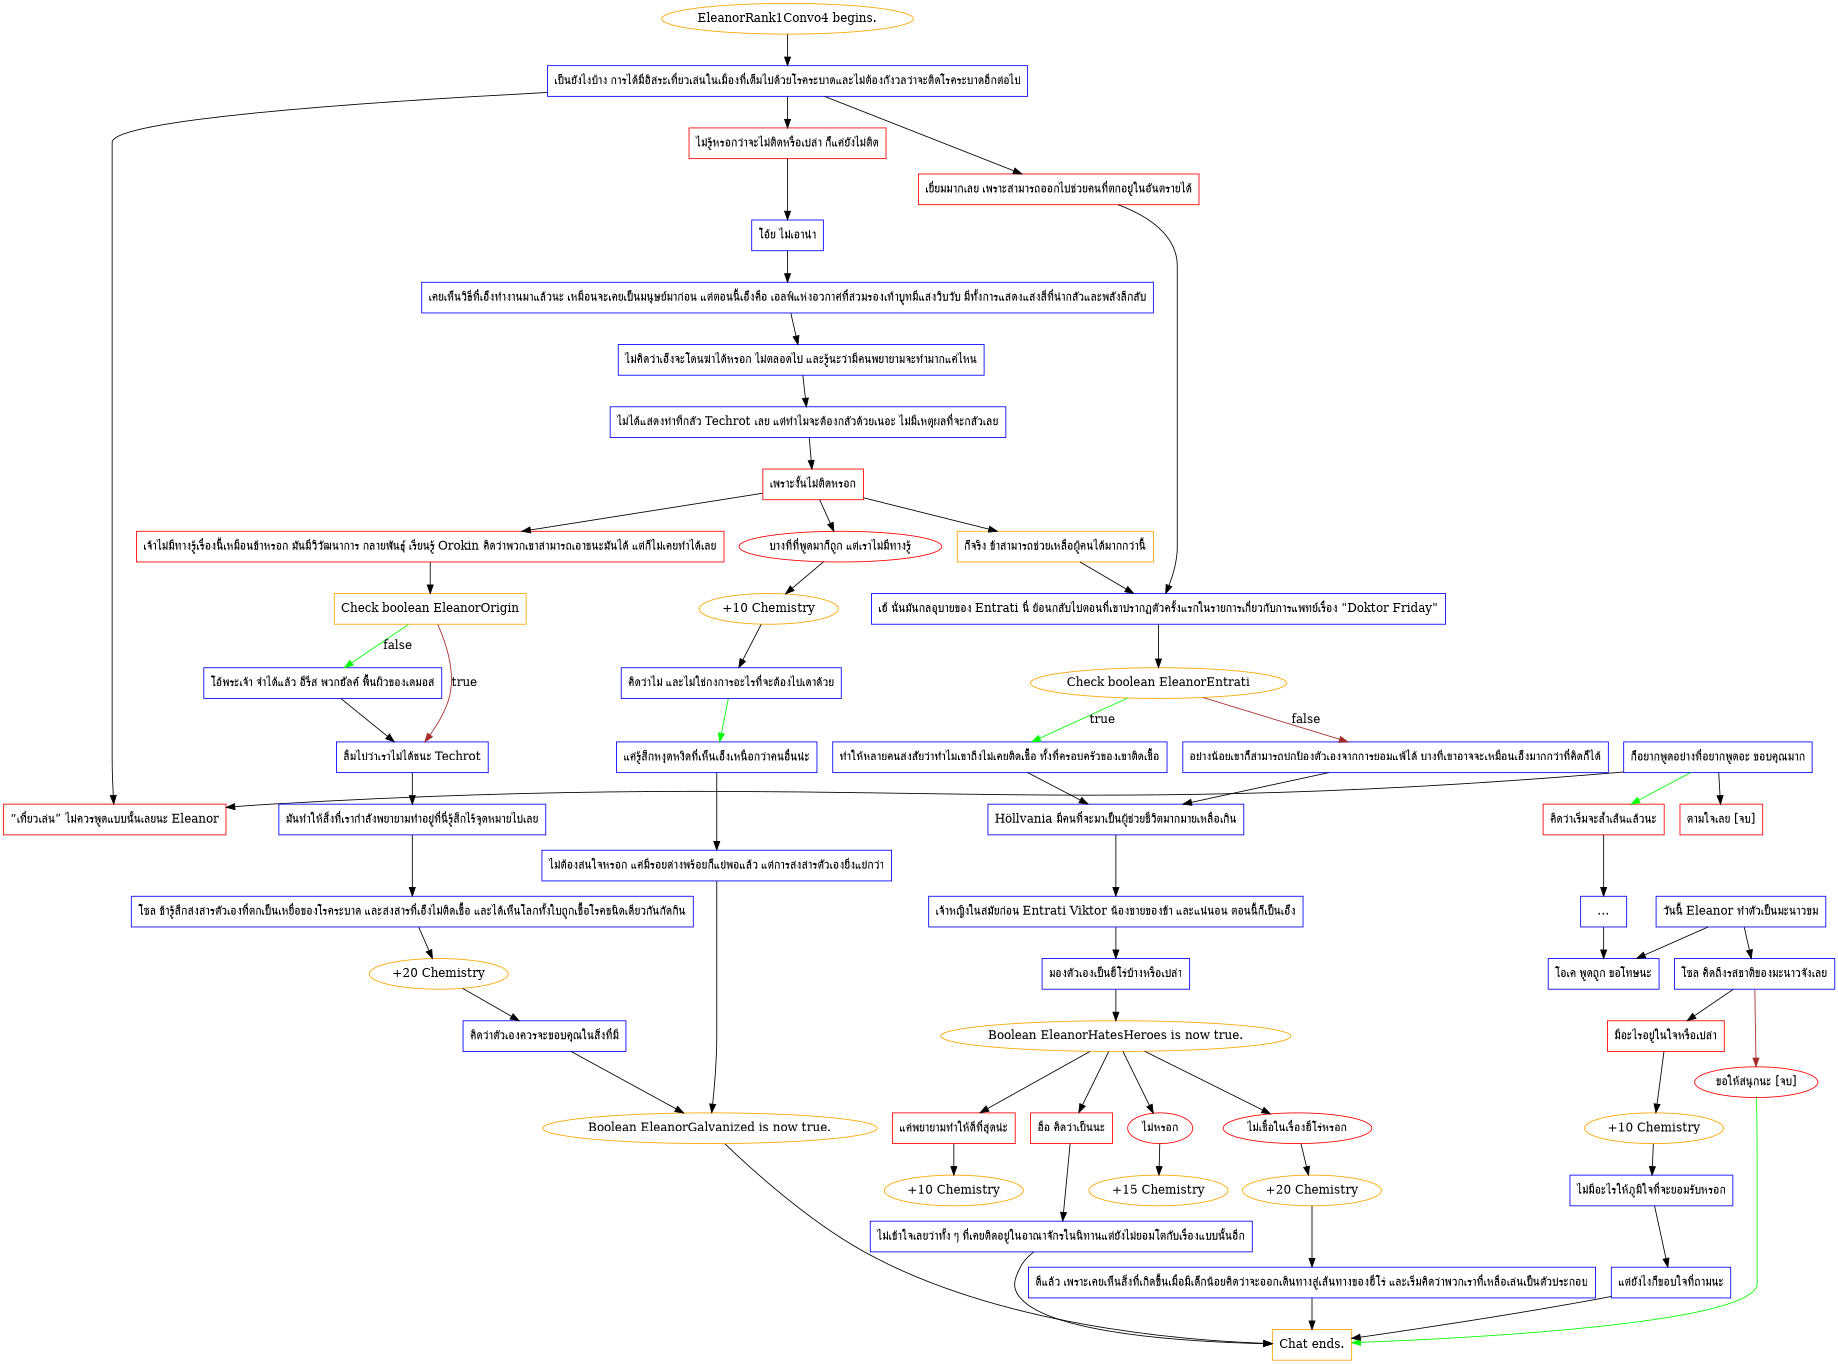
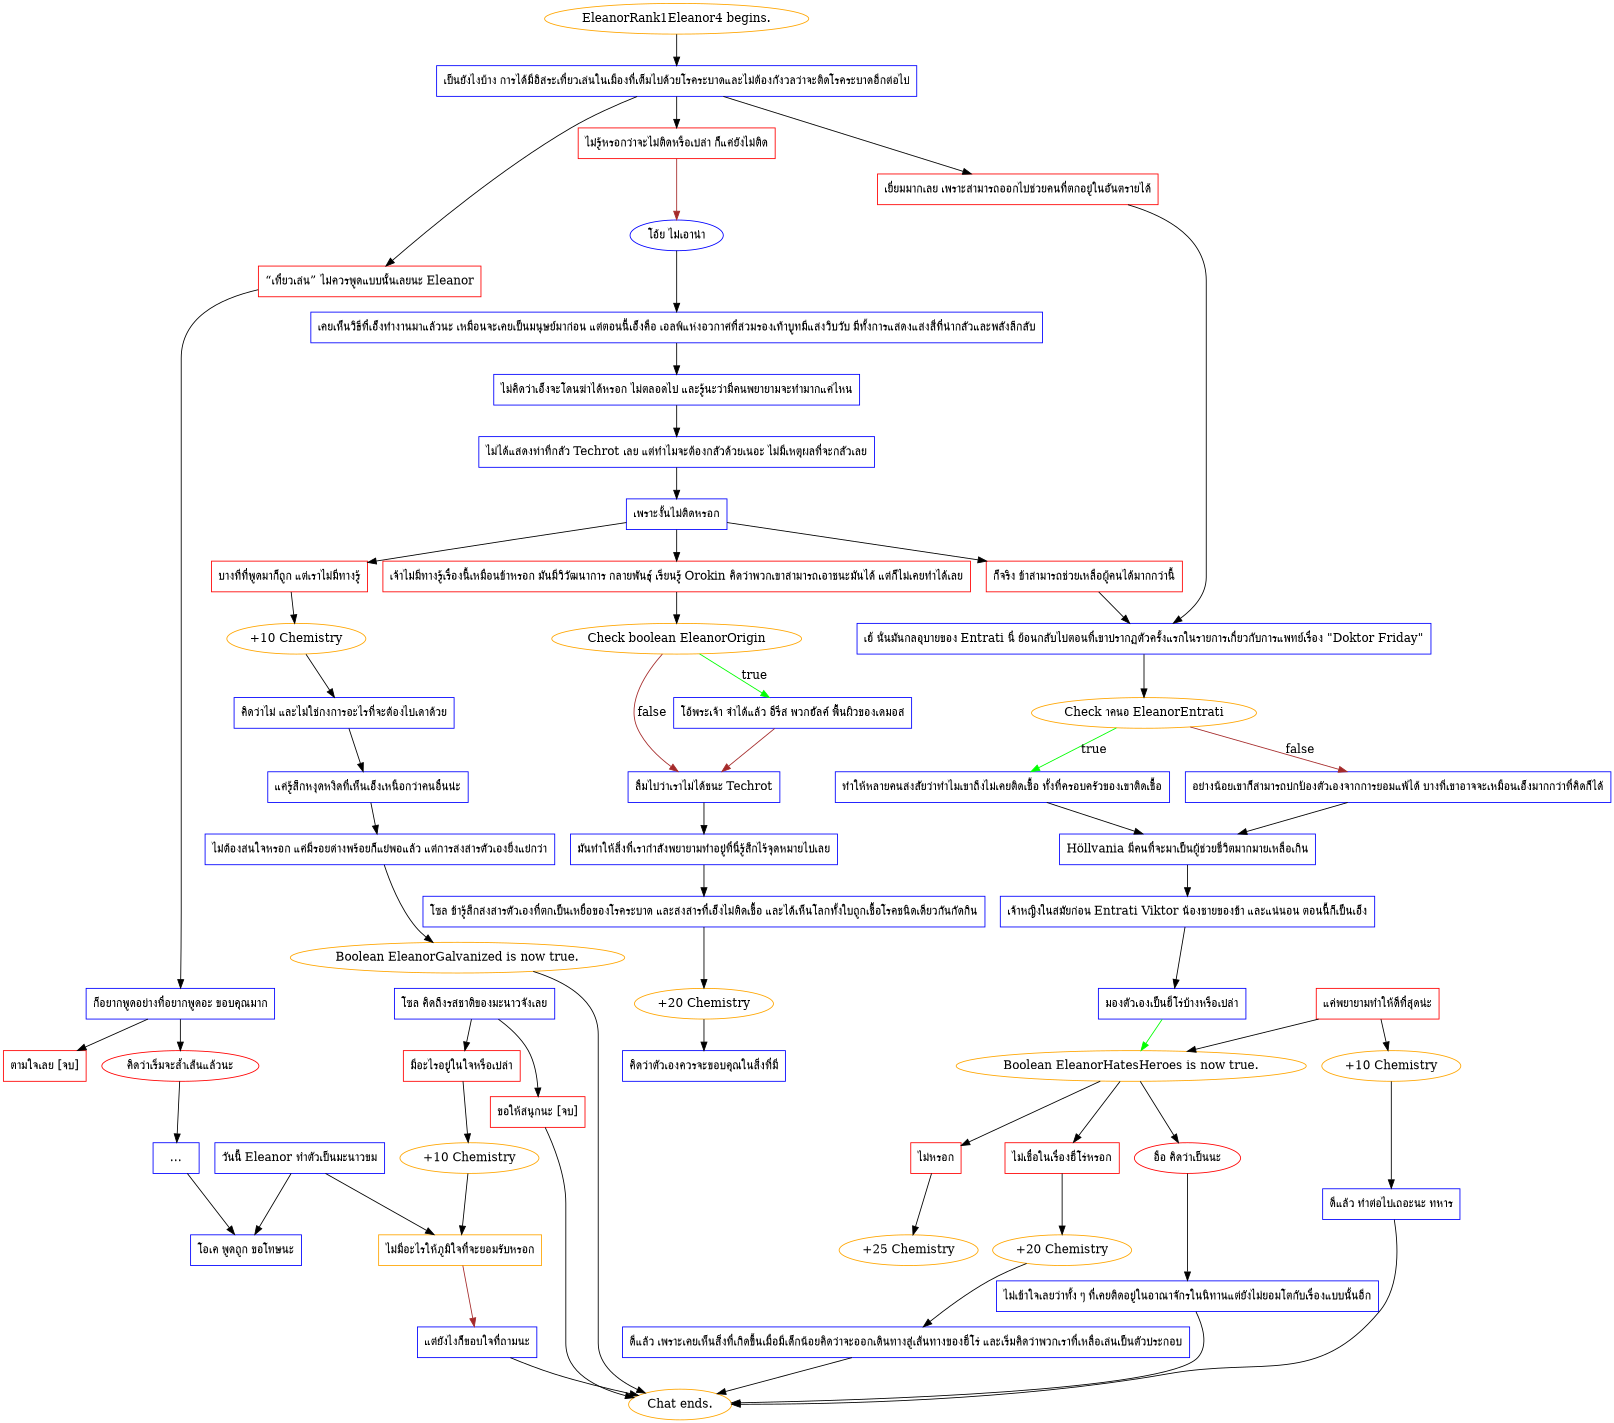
  digraph {
    node [color=blue shape=box]
-   "EleanorRank1Convo4 begins." [color=orange shape=""]
+   "EleanorRank1Convo4 begins." [color=orange label="EleanorRank1Eleanor4 begins." shape=""]
    n2 [label="เป็นยังไงบ้าง การได้มีอิสระเที่ยวเล่นในเมืองที่เต็มไปด้วยโรคระบาดและไม่ต้องกังวลว่าจะติดโรคระบาดอีกต่อไป"]
    n3 [color=red label="“เที่ยวเล่น” ไม่ควรพูดแบบนั้นเลยนะ Eleanor"]
    n4 [color=red label="ไม่รู้หรอกว่าจะไม่ติดหรือเปล่า ก็แค่ยังไม่ติด"]
    n5 [color=red label="เยี่ยมมากเลย เพราะสามารถออกไปช่วยคนที่ตกอยู่ในอันตรายได้"]
    n6 [label="ก็อยากพูดอย่างที่อยากพูดอะ ขอบคุณมาก"]
-   n7 [label="โอ้ย ไม่เอาน่า"]
+   n7 [label="โอ้ย ไม่เอาน่า" shape=ellipse]
    n8 [label="เฮ้ นั่นมันกลอุบายของ Entrati นี่ ย้อนกลับไปตอนที่เขาปรากฏตัวครั้งแรกในรายการเกี่ยวกับการแพทย์เรื่อง \"Doktor Friday\""]
-   n9 [color=red label="คิดว่าเริ่มจะล้ำเส้นแล้วนะ"]
+   n9 [color=red label="คิดว่าเริ่มจะล้ำเส้นแล้วนะ" shape=ellipse]
    n10 [color=red label="ตามใจเลย [จบ]"]
    n11 [label="เคยเห็นวิธีที่เอ็งทำงานมาแล้วนะ เหมือนจะเคยเป็นมนุษย์มาก่อน แต่ตอนนี้เอ็งคือ เอลฟ์แห่งอวกาศที่สวมรองเท้าบูทมีแสงวิบวับ มีทั้งการแสดงแสงสีที่น่ากลัวและพลังลึกลับ"]
-   n12 [color=orange label="Check boolean EleanorEntrati" shape=""]
+   n12 [color=orange label="Check าคนอ EleanorEntrati" shape=""]
    n13 [label="…"]
    n14 [label="ไม่คิดว่าเอ็งจะโดนฆ่าได้หรอก ไม่ตลอดไป และรู้นะว่ามีคนพยายามจะทำมากแค่ไหน"]
    n15 [label="ทำให้หลายคนสงสัยว่าทำไมเขาถึงไม่เคยติดเชื้อ ทั้งที่ครอบครัวของเขาติดเชื้อ"]
    n16 [label="อย่างน้อยเขาก็สามารถปกป้องตัวเองจากการยอมแพ้ได้ บางทีเขาอาจจะเหมือนเอ็งมากกว่าที่คิดก็ได้"]
    n17 [label="โอเค พูดถูก ขอโทษนะ"]
-   "Chat ends." [color=orange]
+   "Chat ends." [color=orange shape=""]
    n19 [label="ไม่ได้แสดงท่าทีกลัว Techrot เลย แต่ทำไมจะต้องกลัวด้วยเนอะ ไม่มีเหตุผลที่จะกลัวเลย"]
    n20 [label="Höllvania มีคนที่จะมาเป็นผู้ช่วยชีวิตมากมายเหลือเกิน"]
-   n21 [color=red label="เพราะงั้นไม่ติดหรอก"]
+   n21 [label="เพราะงั้นไม่ติดหรอก"]
    n22 [label="เจ้าหญิงในสมัยก่อน Entrati Viktor น้องชายของข้า และแน่นอน ตอนนี้ก็เป็นเอ็ง"]
    n23 [label="วันนี้ Eleanor ทำตัวเป็นมะนาวขม"]
    n24 [label="โซล คิดถึงรสชาติของมะนาวจังเลย"]
    n25 [color=red label="เจ้าไม่มีทางรู้เรื่องนี้เหมือนข้าหรอก มันมีวิวัฒนาการ กลายพันธุ์ เรียนรู้ Orokin คิดว่าพวกเขาสามารถเอาชนะมันได้ แต่ก็ไม่เคยทำได้เลย"]
-   n26 [color=red label="บางทีที่พูดมาก็ถูก แต่เราไม่มีทางรู้" shape=ellipse]
-   n27 [color=orange label="ก็จริง ข้าสามารถช่วยเหลือผู้คนได้มากกว่านี้"]
+   n26 [color=red label="บางทีที่พูดมาก็ถูก แต่เราไม่มีทางรู้"]
+   n27 [color=red label="ก็จริง ข้าสามารถช่วยเหลือผู้คนได้มากกว่านี้"]
    n28 [label="มองตัวเองเป็นฮีโร่บ้างหรือเปล่า"]
    n29 [color=red label="มีอะไรอยู่ในใจหรือเปล่า"]
-   n30 [color=red label="ขอให้สนุกนะ [จบ]" shape=ellipse]
-   n31 [color=orange label="Check boolean EleanorOrigin"]
+   n30 [color=red label="ขอให้สนุกนะ [จบ]"]
+   n31 [color=orange label="Check boolean EleanorOrigin" shape=""]
    n32 [color=orange label="+10 Chemistry" shape=""]
    n33 [color=orange label="Boolean EleanorHatesHeroes is now true." shape=""]
    n34 [color=orange label="+10 Chemistry" shape=""]
    n35 [label="โอ้พระเจ้า จำได้แล้ว อีรีส พวกฮัลค์ พื้นผิวของเดมอส"]
    n36 [label="ลืมไปว่าเราไม่ได้ชนะ Techrot"]
    n37 [label="คิดว่าไม่ และไม่ใช่กงการอะไรที่จะต้องไปเดาด้วย"]
    n38 [color=red label="แค่พยายามทำให้ดีที่สุดน่ะ"]
-   n39 [color=red label="อือ คิดว่าเป็นนะ"]
-   n40 [color=red label="ไม่หรอก" shape=ellipse]
-   n41 [color=red label="ไม่เชื่อในเรื่องฮีโร่หรอก" shape=ellipse]
-   n42 [label="ไม่มีอะไรให้ภูมิใจที่จะยอมรับหรอก"]
+   n39 [color=red label="อือ คิดว่าเป็นนะ" shape=ellipse]
+   n40 [color=red label="ไม่หรอก"]
+   n41 [color=red label="ไม่เชื่อในเรื่องฮีโร่หรอก"]
+   n42 [color=orange label="ไม่มีอะไรให้ภูมิใจที่จะยอมรับหรอก"]
    n43 [label="มันทำให้สิ่งที่เรากำลังพยายามทำอยู่ที่นี่รู้สึกไร้จุดหมายไปเลย"]
    n44 [label="แค่รู้สึกหงุดหงิดที่เห็นเอ็งเหนือกว่าคนอื่นน่ะ"]
    n45 [color=orange label="+10 Chemistry" shape=""]
    n46 [label="ไม่เข้าใจเลยว่าทั้ง ๆ ที่เคยติดอยู่ในอาณาจักรในนิทานแต่ยังไม่ยอมโตกับเรื่องแบบนั้นอีก"]
-   n47 [color=orange label="+15 Chemistry" shape=""]
+   n47 [color=orange label="+25 Chemistry" shape=""]
    n48 [color=orange label="+20 Chemistry" shape=""]
    n49 [label="แต่ยังไงก็ขอบใจที่ถามนะ"]
    n50 [label="โซล ข้ารู้สึกสงสารตัวเองที่ตกเป็นเหยื่อของโรคระบาด และสงสารที่เอ็งไม่ติดเชื้อ และได้เห็นโลกทั้งใบถูกเชื้อโรคชนิดเดียวกันกัดกิน"]
    n51 [label="ไม่ต้องสนใจหรอก แค่มีรอยด่างพร้อยก็แย่พอแล้ว แต่การสงสารตัวเองยิ่งแย่กว่า"]
+   n52 [label="ดีแล้ว ทำต่อไปเถอะนะ ทหาร"]
    n53 [label="ดีแล้ว เพราะเคยเห็นสิ่งที่เกิดขึ้นเมื่อมีเด็กน้อยคิดว่าจะออกเดินทางสู่เส้นทางของฮีโร่ และเริ่มคิดว่าพวกเราที่เหลือเล่นเป็นตัวประกอบ"]
    n54 [color=orange label="+20 Chemistry" shape=""]
    n55 [color=orange label="Boolean EleanorGalvanized is now true." shape=""]
    n56 [label="คิดว่าตัวเองควรจะขอบคุณในสิ่งที่มี"]
    "EleanorRank1Convo4 begins." -> n2
    n2 -> n3
    n2 -> n4
    n2 -> n5
-   n6 -> n3
-   n4 -> n7
+   n3 -> n6
+   n4 -> n7 [color=brown]
    n5 -> n8
-   n6 -> n9 [color=green]
+   n6 -> n9
    n6 -> n10
    n7 -> n11
    n8 -> n12
    n9 -> n13
    n11 -> n14
    n12 -> n15 [color=green label=true]
    n12 -> n16 [color=brown label=false]
    n13 -> n17
    n14 -> n19
    n15 -> n20
    n16 -> n20
    n19 -> n21
    n20 -> n22
    n21 -> n25
    n21 -> n26
    n21 -> n27
    n22 -> n28
    n23 -> n17
-   n23 -> n24
+   n23 -> n42
    n24 -> n29
-   n24 -> n30 [color=brown]
+   n24 -> n30
    n25 -> n31
    n26 -> n32
    n27 -> n8
-   n28 -> n33
+   n28 -> n33 [color=green]
    n29 -> n34
-   n30 -> "Chat ends." [color=green]
-   n31 -> n35 [color=green label=false]
-   n31 -> n36 [color=brown label=true]
+   n30 -> "Chat ends."
+   n31 -> n35 [color=green label=true]
+   n31 -> n36 [color=brown label=false]
    n32 -> n37
-   n33 -> n38
+   n38 -> n33
    n33 -> n39
    n33 -> n40
    n33 -> n41
    n34 -> n42
-   n35 -> n36
+   n35 -> n36 [color=brown]
    n36 -> n43
-   n37 -> n44 [color=green]
+   n37 -> n44
    n38 -> n45
    n39 -> n46
    n40 -> n47
    n41 -> n48
-   n42 -> n49
+   n42 -> n49 [color=brown]
    n43 -> n50
    n44 -> n51
+   n45 -> n52
    n46 -> "Chat ends."
    n48 -> n53
    n49 -> "Chat ends."
    n50 -> n54
    n51 -> n55
+   n52 -> "Chat ends."
    n53 -> "Chat ends."
    n54 -> n56
    n55 -> "Chat ends."
-   n56 -> n55
  }
